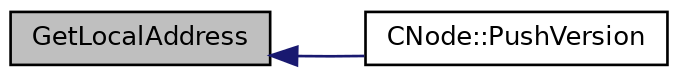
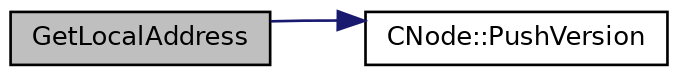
  digraph {
    rankdir=LR
    node [color=black fontname=Helvetica fontsize=10 shape=record style=filled]
    n1 [fillcolor=grey75 fontcolor=black height=0.2 label=GetLocalAddress width=0.4]
    n2 [fillcolor=white height=0.2 label="CNode::PushVersion" width=0.4]
-   n1 -> n2 [color=midnightblue dir=back fontname=Helvetica fontsize=10 labelfontname=Helvetica labelfontsize=10 style=solid]
+   n2 -> n1 [color=midnightblue dir=back fontname=Helvetica fontsize=10 labelfontname=Helvetica labelfontsize=10 style=solid]
  }
